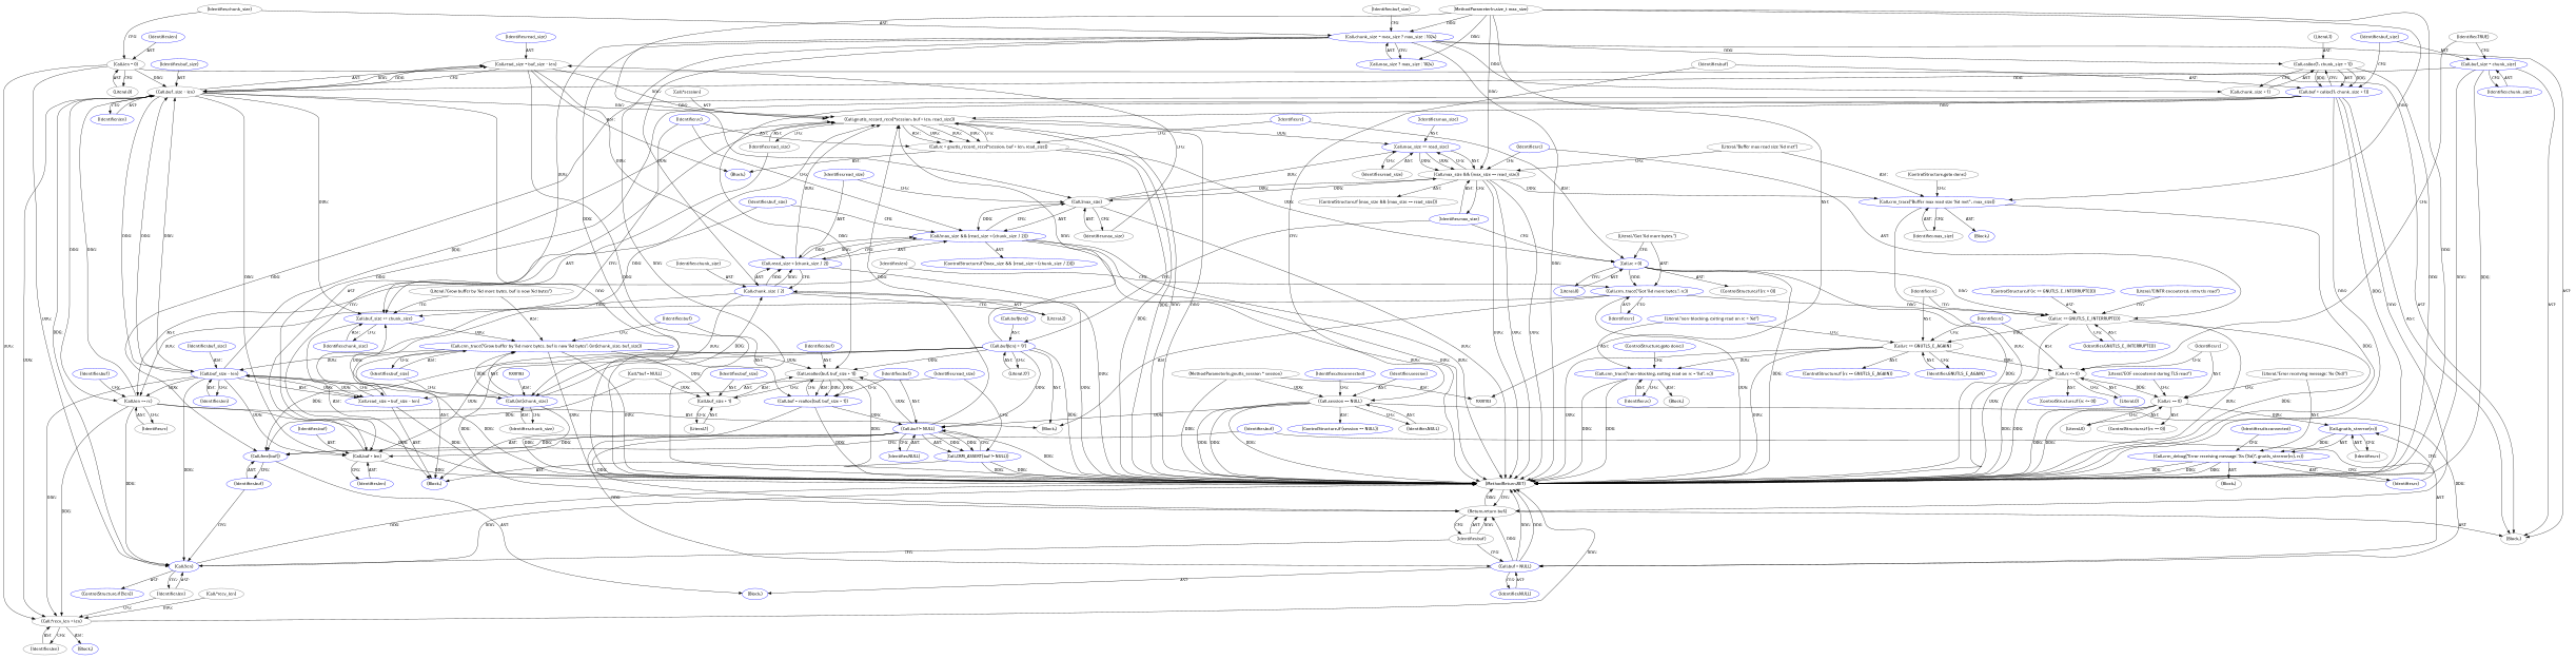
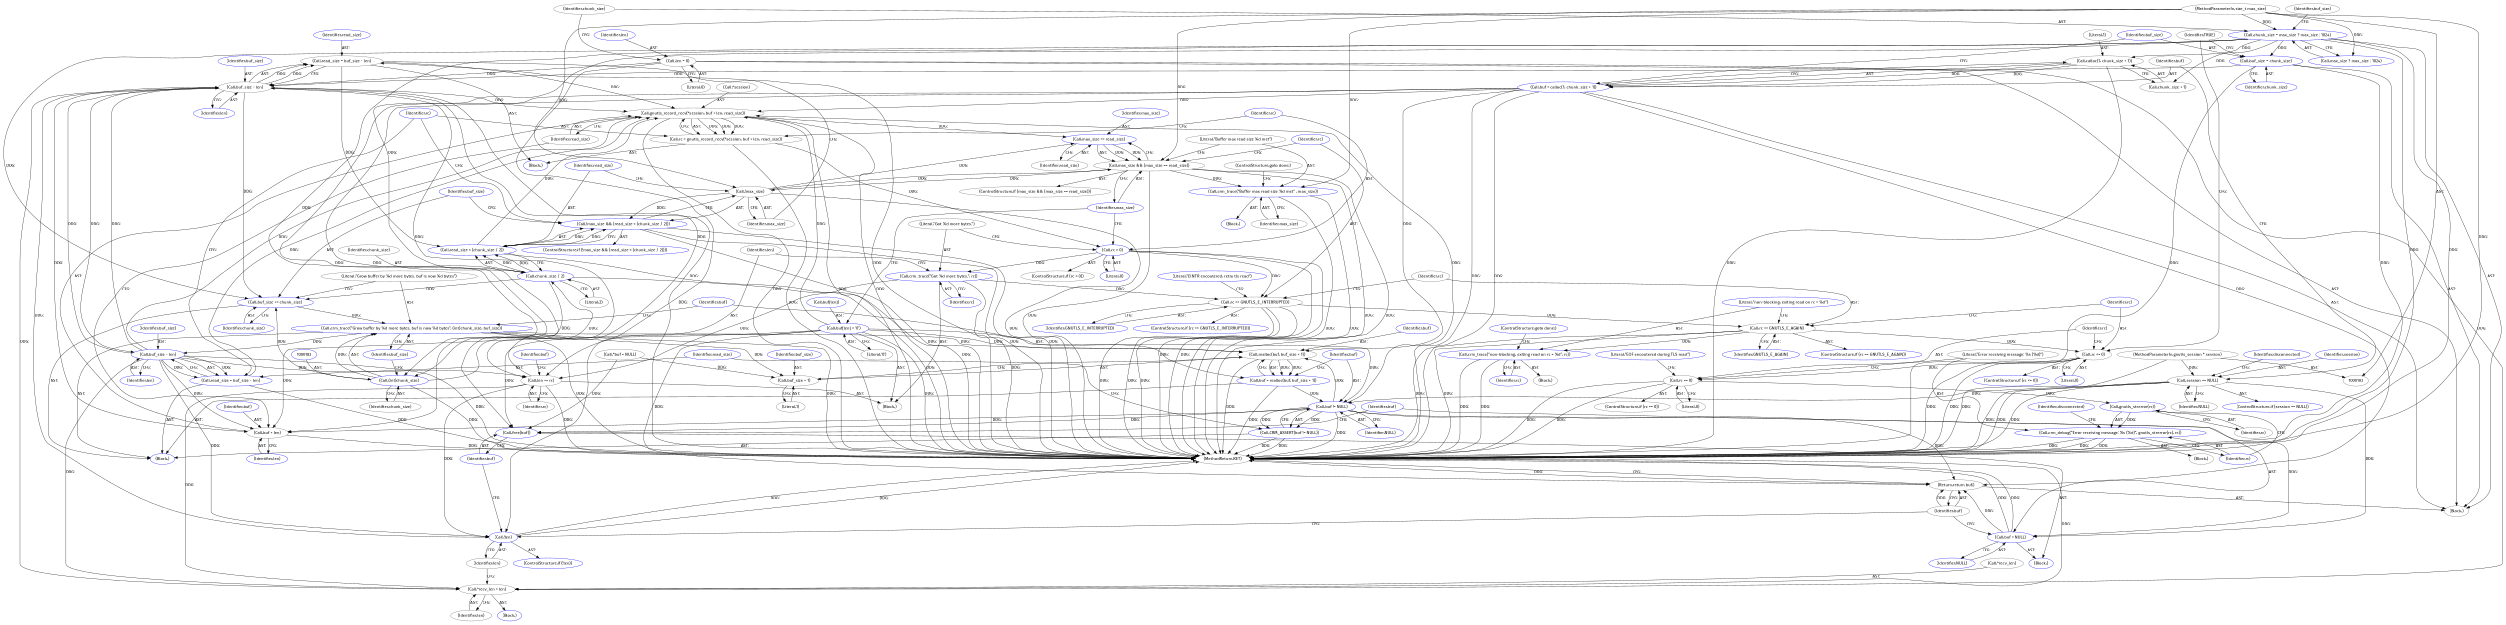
  digraph {
    fontname="Fira Sans"
    node [color=blue fontname="Fira Sans"]
    edge [fontname="Fira Sans"]
    n1 [color=gray40 label="(Call,read_size = buf_size - len)"]
    n2 [color=gray40 label="(Call,buf_size - len)"]
    n3 [color=gray40 label="(Call,gnutls_record_recv(*session, buf + len, read_size))"]
    n4 [label="(Call,read_size < (chunk_size / 2))"]
    n5 [label="(Block,)"]
    n6 [color=gray40 label="(MethodReturn,RET)"]
    n7 [label="(Call,buf_size - len)"]
    n8 [label="(Call,buf_size += chunk_size)"]
    n9 [color=gray40 label="(Call,len += rc)"]
    n10 [color=gray40 label="(Call,buf + len)"]
    n11 [color=gray40 label="(Call,*recv_len = len)"]
    n12 [label="(Call,!len)"]
    n13 [label="(Identifier,len)"]
    n14 [label="(Call,max_size == read_size)"]
    n15 [color=gray40 label="(Call,rc = gnutls_record_recv(*session, buf + len, read_size))"]
    n16 [color=gray40 label="(Identifier,read_size)"]
    n17 [label="(Call,chunk_size / 2)"]
    n18 [label="(Call,!max_size && (read_size < (chunk_size / 2)))"]
    n19 [color=gray40 label="(Return,return buf;)"]
    n20 [label="(Call,read_size = buf_size - len)"]
    n21 [label="(Identifier,len)"]
    n22 [label="(Call,crm_trace(\"Grow buffer by %d more bytes. buf is now %d bytes\", (int)chunk_size, buf_size))"]
    n23 [label="(Block,)"]
    n24 [label="(Identifier,chunk_size)"]
    n25 [color=gray40 label="(Identifier,rc)"]
    n26 [color=gray40 label="(Block,)"]
    n27 [label="(Identifier,len)"]
    n28 [color=gray40 label="(Identifier,len)"]
    n29 [label="(Block,)"]
    n30 [color=gray40 label="(Identifier,len)"]
    n31 [label="(ControlStructure,if (!len))"]
    n32 [color=gray40 label="(Call,realloc(buf, buf_size + 1))"]
    n33 [color=gray40 label="(Call,buf_size + 1)"]
    n34 [label="(Identifier,buf_size)"]
    n35 [label="(Call,buf = realloc(buf, buf_size + 1))"]
    n36 [color=gray40 label="(Literal,1)"]
    n37 [label="(Call,(int)chunk_size)"]
    n38 [color=gray40 label="(Identifier,chunk_size)"]
    n39 [color=gray40 label="(Literal,2)"]
    n40 [label="(Call,chunk_size = max_size ? max_size : 1024)"]
    n41 [label="(Call,buf_size = chunk_size)"]
    n42 [color=gray40 label="(Call,calloc(1, chunk_size + 1))"]
    n43 [label="(Call,max_size ? max_size : 1024)"]
    n44 [color=gray40 label="(Call,chunk_size + 1)"]
    n45 [color=gray40 label="(Block,)"]
    n46 [label="(Identifier,chunk_size)"]
    n47 [label="(Call,buf = calloc(1, chunk_size + 1))"]
    n48 [color=gray40 label="(MethodParameterIn,size_t max_size)"]
    n49 [color=gray40 label="(Call,max_size && (max_size == read_size))"]
    n50 [color=gray40 label="(Call,!max_size)"]
    n51 [label="(Call,crm_trace(\"Buffer max read size %d met\" , max_size))"]
    1000103 [color=gray40]
    n53 [color=gray40 label="(Identifier,read_size)"]
    n54 [color=gray40 label="(ControlStructure,if (max_size && (max_size == read_size)))"]
    n55 [label="(Identifier,max_size)"]
    n56 [color=gray40 label="(Identifier,max_size)"]
    n57 [color=gray40 label="(Identifier,max_size)"]
    n58 [label="(Block,)"]
    n59 [label="(Call,crm_trace(\"Got %d more bytes.\", rc))"]
    n60 [color=gray40 label="(Call,rc == GNUTLS_E_INTERRUPTED)"]
    n61 [label="(Identifier,rc)"]
    n62 [color=gray40 label="(Call,rc == GNUTLS_E_AGAIN)"]
    n63 [label="(ControlStructure,if (rc == GNUTLS_E_INTERRUPTED))"]
    n64 [label="(Identifier,GNUTLS_E_INTERRUPTED)"]
    n65 [label="(Call,rc > 0)"]
    n66 [label="(Literal,0)"]
    n67 [color=gray40 label="(ControlStructure,if (rc > 0))"]
    n68 [label="(Call,buf[len] = '\0')"]
    n69 [label="(Call,buf != NULL)"]
    n70 [label="(Call,free(buf))"]
    n71 [color=gray40 label="(Literal,'\0')"]
    n72 [label="(Call,CRM_ASSERT(buf != NULL))"]
    n73 [label="(Call,buf = NULL)"]
    n74 [label="(Identifier,NULL)"]
    n75 [label="(Identifier,buf)"]
    n76 [label="(Block,)"]
    n77 [color=gray40 label="(Identifier,buf)"]
    n78 [label="(Identifier,NULL)"]
    n79 [color=gray40 label="(Call,session == NULL)"]
    n80 [label="(ControlStructure,if (session == NULL))"]
    n81 [color=gray40 label="(Identifier,NULL)"]
    n82 [color=gray40 label="(MethodParameterIn,gnutls_session * session)"]
    n83 [label="(ControlStructure,if (!max_size && (read_size < (chunk_size / 2))))"]
    n84 [color=gray40 label="(Call,len = 0)"]
    n85 [color=gray40 label="(Literal,0)"]
    n86 [label="(Call,crm_trace(\"non-blocking, exiting read on rc = %d\", rc))"]
    n87 [color=gray40 label="(Call,rc <= 0)"]
    n88 [label="(ControlStructure,if (rc == GNUTLS_E_AGAIN))"]
    n89 [label="(Identifier,GNUTLS_E_AGAIN)"]
    n90 [label="(Identifier,rc)"]
    n91 [color=gray40 label="(Block,)"]
    n92 [color=gray40 label="(Call,rc == 0)"]
    n93 [label="(Literal,0)"]
    n94 [label="(ControlStructure,if (rc <= 0))"]
    n95 [label="(Call,gnutls_strerror(rc))"]
    n96 [color=gray40 label="(ControlStructure,if (rc == 0))"]
    n97 [color=gray40 label="(Literal,0)"]
    n98 [label="(Call,crm_debug(\"Error receiving message: %s (%d)\", gnutls_strerror(rc), rc))"]
    n99 [color=gray40 label="(Identifier,rc)"]
    n100 [color=gray40 label="(Block,)"]
    n101 [label="(Identifier,rc)"]
    n102 [label="(Identifier,rc)"]
    n103 [color=gray40 label="(Identifier,rc)"]
    n104 [color=gray40 label="(Identifier,buf_size)"]
    n105 [color=gray40 label="(Identifier,rc)"]
    n106 [color=gray40 label="(Literal,\"Got %d more bytes.\")"]
    n107 [label="(Identifier,buf)"]
    n108 [label="(Identifier,buf)"]
    n109 [label="(Identifier,buf_size)"]
    n110 [label="(Literal,\"non-blocking, exiting read on rc = %d\")"]
    n111 [label="(Identifier,buf_size)"]
    n112 [label="(Identifier,buf_size)"]
    n113 [color=gray40 label="(Identifier,chunk_size)"]
    n114 [label="(Identifier,buf)"]
    n115 [label="(Identifier,buf)"]
    n116 [label="(Literal,\"EINTR encoutered, retry tls read\")"]
    n117 [color=gray40 label="(Identifier,len)"]
    n118 [color=gray40 label="(ControlStructure,goto done;)"]
    n119 [label="(Identifier,rc)"]
    n120 [label="(Identifier,read_size)"]
    n121 [label="(Identifier,buf_size)"]
    n122 [color=gray40 label="(Call,*session)"]
    n123 [label="(Identifier,buf)"]
    n124 [label="(Identifier,buf_size)"]
    n125 [color=gray40 label="(Call,*buf = NULL)"]
    n126 [label="(Identifier,disconnected)"]
    n127 [color=gray40 label="(Literal,\"Grow buffer by %d more bytes. buf is now %d bytes\")"]
    n128 [label="(Identifier,rc)"]
    n129 [color=gray40 label="(Identifier,buf)"]
    n130 [label="(Identifier,disconnected)"]
    n131 [color=gray40 label="(Literal,\"Error receiving message: %s (%d)\")"]
    n132 [color=gray40 label="(Identifier,TRUE)"]
    n133 [color=gray40 label="(Call,*recv_len)"]
    n134 [label="(Identifier,len)"]
    n135 [label="(Identifier,max_size)"]
    n136 [color=gray40 label="(Identifier,chunk_size)"]
    n137 [label="(Call,buf[len])"]
    n138 [color=gray40 label="(Literal,\"Buffer max read size %d met\")"]
    n139 [label="(Identifier,read_size)"]
    n140 [label="(Identifier,rc)"]
    n141 [label="(ControlStructure,goto done;)"]
    n142 [label="(Literal,\"EOF encoutered during TLS read\")"]
    n143 [label="(Identifier,buf)"]
    n144 [color=gray40 label="(Literal,1)"]
    n145 [label="(Identifier,read_size)"]
    n146 [label="(Identifier,session)"]
    1000183
    n1 -> n2 [label="CFG: "]
    n1 -> n3 [label="DDG: "]
    n1 -> n4 [label="DDG: "]
    n1 -> n5 [label="AST: "]
    n1 -> n6 [label="DDG: "]
    n2 -> n1 [label="AST: "]
    n2 -> n1 [label="DDG: "]
    n2 -> n1 [label="DDG: "]
    n2 -> n3 [label="DDG: "]
    n2 -> n6 [label="DDG: "]
    n2 -> n7 [label="DDG: "]
    n2 -> n8 [label="DDG: "]
    n2 -> n9 [label="DDG: "]
    n2 -> n10 [label="DDG: "]
    n2 -> n11 [label="DDG: "]
    n2 -> n12 [label="DDG: "]
    n2 -> n13 [label="CFG: "]
    n3 -> n6 [label="DDG: "]
    n3 -> n6 [label="DDG: "]
    n3 -> n6 [label="DDG: "]
    n3 -> n14 [label="DDG: "]
    n3 -> n15 [label="AST: "]
    n3 -> n15 [label="DDG: "]
    n3 -> n15 [label="DDG: "]
    n3 -> n15 [label="DDG: "]
    n3 -> n16 [label="CFG: "]
    n4 -> n3 [label="DDG: "]
    n4 -> n6 [label="DDG: "]
    n4 -> n17 [label="CFG: "]
    n4 -> n18 [label="AST: "]
    n4 -> n18 [label="DDG: "]
    n4 -> n18 [label="DDG: "]
    n6 -> n19 [label="CFG: "]
    n7 -> n2 [label="DDG: "]
    n7 -> n2 [label="DDG: "]
    n7 -> n3 [label="DDG: "]
    n7 -> n6 [label="DDG: "]
    n7 -> n9 [label="DDG: "]
    n7 -> n10 [label="DDG: "]
    n7 -> n11 [label="DDG: "]
    n7 -> n12 [label="DDG: "]
    n7 -> n20 [label="AST: "]
    n7 -> n20 [label="DDG: "]
    n7 -> n20 [label="DDG: "]
    n7 -> n21 [label="CFG: "]
    n8 -> n22 [label="DDG: "]
    n8 -> n23 [label="AST: "]
    n8 -> n24 [label="CFG: "]
    n9 -> n2 [label="DDG: "]
    n9 -> n6 [label="DDG: "]
    n9 -> n11 [label="DDG: "]
    n9 -> n12 [label="DDG: "]
    n9 -> n25 [label="CFG: "]
    n9 -> n26 [label="AST: "]
    n10 -> n3 [label="AST: "]
    n10 -> n6 [label="DDG: "]
    n10 -> n27 [label="CFG: "]
    n11 -> n6 [label="DDG: "]
    n11 -> n28 [label="CFG: "]
    n11 -> n29 [label="AST: "]
    n12 -> n6 [label="DDG: "]
    n12 -> n6 [label="DDG: "]
    n12 -> n30 [label="CFG: "]
    n12 -> n31 [label="AST: "]
    n13 -> n2 [label="AST: "]
    n14 -> n49 [label="AST: "]
    n14 -> n49 [label="DDG: "]
    n14 -> n49 [label="DDG: "]
    n14 -> n53 [label="CFG: "]
    n15 -> n3 [label="CFG: "]
    n15 -> n5 [label="AST: "]
    n15 -> n6 [label="DDG: "]
    n15 -> n65 [label="DDG: "]
    n16 -> n3 [label="AST: "]
    n16 -> n10 [label="CFG: "]
    n17 -> n4 [label="AST: "]
    n17 -> n4 [label="DDG: "]
    n17 -> n4 [label="DDG: "]
    n17 -> n6 [label="DDG: "]
    n17 -> n8 [label="DDG: "]
    n17 -> n37 [label="DDG: "]
    n17 -> n39 [label="CFG: "]
    n18 -> n4 [label="CFG: "]
    n18 -> n6 [label="DDG: "]
    n18 -> n6 [label="DDG: "]
    n18 -> n6 [label="DDG: "]
    n18 -> n50 [label="CFG: "]
    n18 -> n83 [label="AST: "]
    n19 -> n6 [label="DDG: "]
    n19 -> n45 [label="AST: "]
    n19 -> n77 [label="CFG: "]
    n20 -> n3 [label="DDG: "]
    n20 -> n6 [label="DDG: "]
    n20 -> n7 [label="CFG: "]
    n20 -> n23 [label="AST: "]
    n21 -> n7 [label="AST: "]
    n22 -> n6 [label="DDG: "]
    n22 -> n6 [label="DDG: "]
    n22 -> n7 [label="DDG: "]
    n22 -> n23 [label="AST: "]
    n22 -> n32 [label="DDG: "]
    n22 -> n33 [label="DDG: "]
    n22 -> n34 [label="CFG: "]
    n24 -> n8 [label="AST: "]
    n25 -> n9 [label="AST: "]
    n27 -> n10 [label="AST: "]
    n28 -> n11 [label="AST: "]
    n30 -> n11 [label="CFG: "]
    n30 -> n12 [label="AST: "]
    n32 -> n6 [label="DDG: "]
    n32 -> n33 [label="CFG: "]
    n32 -> n35 [label="AST: "]
    n32 -> n35 [label="DDG: "]
    n32 -> n35 [label="DDG: "]
    n33 -> n32 [label="AST: "]
    n33 -> n36 [label="CFG: "]
    n34 -> n22 [label="AST: "]
    n34 -> n37 [label="CFG: "]
    n35 -> n6 [label="DDG: "]
    n35 -> n23 [label="AST: "]
    n35 -> n32 [label="CFG: "]
    n35 -> n69 [label="DDG: "]
    n36 -> n33 [label="AST: "]
    n37 -> n6 [label="DDG: "]
    n37 -> n8 [label="DDG: "]
    n37 -> n17 [label="DDG: "]
    n37 -> n22 [label="AST: "]
    n37 -> n22 [label="DDG: "]
    n37 -> n38 [label="CFG: "]
    n38 -> n37 [label="AST: "]
    n39 -> n17 [label="AST: "]
    n40 -> n6 [label="DDG: "]
    n40 -> n6 [label="DDG: "]
    n40 -> n8 [label="DDG: "]
    n40 -> n17 [label="DDG: "]
    n40 -> n37 [label="DDG: "]
+   n40 -> n41 [label="DDG: "]
    n40 -> n42 [label="DDG: "]
    n40 -> n43 [label="CFG: "]
    n40 -> n44 [label="DDG: "]
    n40 -> n45 [label="AST: "]
    n41 -> n2 [label="DDG: "]
    n41 -> n6 [label="DDG: "]
    n41 -> n6 [label="DDG: "]
    n41 -> n45 [label="AST: "]
    n41 -> n46 [label="CFG: "]
    n42 -> n6 [label="DDG: "]
    n42 -> n44 [label="CFG: "]
    n42 -> n47 [label="AST: "]
    n42 -> n47 [label="DDG: "]
    n42 -> n47 [label="DDG: "]
    n43 -> n40 [label="AST: "]
    n44 -> n42 [label="AST: "]
    n46 -> n41 [label="AST: "]
    n47 -> n3 [label="DDG: "]
    n47 -> n6 [label="DDG: "]
    n47 -> n6 [label="DDG: "]
    n47 -> n10 [label="DDG: "]
    n47 -> n19 [label="DDG: "]
    n47 -> n32 [label="DDG: "]
    n47 -> n42 [label="CFG: "]
    n47 -> n45 [label="AST: "]
    n47 -> n70 [label="DDG: "]
    n48 -> n6 [label="DDG: "]
    n48 -> n40 [label="DDG: "]
    n48 -> n43 [label="DDG: "]
    n48 -> n49 [label="DDG: "]
    n48 -> n50 [label="DDG: "]
    n48 -> n51 [label="DDG: "]
    n48 -> 1000103 [label="AST: "]
    n49 -> n6 [label="DDG: "]
    n49 -> n6 [label="DDG: "]
    n49 -> n6 [label="DDG: "]
    n49 -> n14 [label="CFG: "]
    n49 -> n50 [label="DDG: "]
    n49 -> n51 [label="DDG: "]
    n49 -> n54 [label="AST: "]
    n49 -> n55 [label="CFG: "]
    n50 -> n6 [label="DDG: "]
    n50 -> n14 [label="DDG: "]
    n50 -> n18 [label="AST: "]
    n50 -> n18 [label="DDG: "]
    n50 -> n49 [label="DDG: "]
    n50 -> n56 [label="CFG: "]
    n51 -> n6 [label="DDG: "]
    n51 -> n6 [label="DDG: "]
    n51 -> n57 [label="CFG: "]
    n51 -> n58 [label="AST: "]
    n53 -> n14 [label="AST: "]
    n55 -> n49 [label="AST: "]
    n55 -> n65 [label="CFG: "]
    n55 -> n68 [label="CFG: "]
    n56 -> n1 [label="CFG: "]
    n56 -> n50 [label="AST: "]
    n57 -> n51 [label="AST: "]
    n59 -> n6 [label="DDG: "]
    n59 -> n9 [label="DDG: "]
    n59 -> n26 [label="AST: "]
    n59 -> n60 [label="DDG: "]
    n59 -> n61 [label="CFG: "]
    n60 -> n6 [label="DDG: "]
    n60 -> n6 [label="DDG: "]
    n60 -> n6 [label="DDG: "]
    n60 -> n62 [label="DDG: "]
-   n63 -> n60 [label="AST: "]
+   n60 -> n63 [label="AST: "]
    n60 -> n64 [label="CFG: "]
    n61 -> n59 [label="AST: "]
    n62 -> n6 [label="DDG: "]
    n62 -> n6 [label="DDG: "]
    n62 -> n86 [label="DDG: "]
    n62 -> n87 [label="DDG: "]
    n62 -> n88 [label="AST: "]
    n62 -> n89 [label="CFG: "]
    n64 -> n60 [label="AST: "]
    n65 -> n6 [label="DDG: "]
    n65 -> n6 [label="DDG: "]
    n65 -> n59 [label="DDG: "]
    n65 -> n60 [label="DDG: "]
    n65 -> n66 [label="CFG: "]
    n65 -> n67 [label="AST: "]
    n66 -> n65 [label="AST: "]
    n68 -> n3 [label="DDG: "]
    n68 -> n6 [label="DDG: "]
    n68 -> n10 [label="DDG: "]
    n68 -> n19 [label="DDG: "]
    n68 -> n26 [label="AST: "]
    n68 -> n32 [label="DDG: "]
    n68 -> n69 [label="DDG: "]
    n68 -> n70 [label="DDG: "]
    n68 -> n71 [label="CFG: "]
    n69 -> n3 [label="DDG: "]
    n69 -> n6 [label="DDG: "]
    n69 -> n10 [label="DDG: "]
    n69 -> n19 [label="DDG: "]
    n69 -> n32 [label="DDG: "]
    n69 -> n70 [label="DDG: "]
    n69 -> n72 [label="AST: "]
    n69 -> n72 [label="DDG: "]
    n69 -> n72 [label="DDG: "]
    n69 -> n73 [label="DDG: "]
    n69 -> n74 [label="CFG: "]
    n70 -> n75 [label="CFG: "]
    n70 -> n76 [label="AST: "]
    n71 -> n68 [label="AST: "]
    n72 -> n6 [label="DDG: "]
    n72 -> n6 [label="DDG: "]
    n72 -> n23 [label="AST: "]
    n72 -> n69 [label="CFG: "]
    n73 -> n6 [label="DDG: "]
    n73 -> n6 [label="DDG: "]
    n73 -> n19 [label="DDG: "]
    n73 -> n76 [label="AST: "]
    n73 -> n78 [label="CFG: "]
    n74 -> n69 [label="AST: "]
    n75 -> n12 [label="CFG: "]
    n75 -> n70 [label="AST: "]
    n77 -> n12 [label="CFG: "]
    n77 -> n19 [label="AST: "]
    n77 -> n19 [label="DDG: "]
    n77 -> n73 [label="CFG: "]
    n78 -> n73 [label="AST: "]
    n79 -> n6 [label="DDG: "]
    n79 -> n6 [label="DDG: "]
    n79 -> n6 [label="DDG: "]
    n79 -> n69 [label="DDG: "]
    n79 -> n73 [label="DDG: "]
    n79 -> n80 [label="AST: "]
    n79 -> n81 [label="CFG: "]
    n81 -> n79 [label="AST: "]
    n82 -> n6 [label="DDG: "]
    n82 -> 1000103 [label="AST: "]
    n82 -> n79 [label="DDG: "]
    n84 -> n2 [label="DDG: "]
    n84 -> n11 [label="DDG: "]
    n84 -> n12 [label="DDG: "]
    n84 -> n45 [label="AST: "]
    n84 -> n85 [label="CFG: "]
    n85 -> n84 [label="AST: "]
    n86 -> n6 [label="DDG: "]
    n86 -> n6 [label="DDG: "]
    n86 -> n90 [label="CFG: "]
    n86 -> n91 [label="AST: "]
    n87 -> n6 [label="DDG: "]
    n87 -> n6 [label="DDG: "]
    n87 -> n92 [label="DDG: "]
    n87 -> n93 [label="CFG: "]
    n87 -> n94 [label="AST: "]
    n89 -> n62 [label="AST: "]
    n90 -> n86 [label="AST: "]
    n92 -> n6 [label="DDG: "]
    n92 -> n6 [label="DDG: "]
    n92 -> n95 [label="DDG: "]
    n92 -> n96 [label="AST: "]
    n92 -> n97 [label="CFG: "]
    n93 -> n87 [label="AST: "]
    n95 -> n98 [label="AST: "]
    n95 -> n98 [label="DDG: "]
    n95 -> n99 [label="CFG: "]
    n97 -> n92 [label="AST: "]
    n98 -> n6 [label="DDG: "]
    n98 -> n6 [label="DDG: "]
    n98 -> n6 [label="DDG: "]
    n98 -> n100 [label="AST: "]
    n98 -> n101 [label="CFG: "]
    n99 -> n95 [label="AST: "]
    n101 -> n95 [label="CFG: "]
    n101 -> n98 [label="AST: "]
    n102 -> n15 [label="AST: "]
    n102 -> n18 [label="CFG: "]
    n102 -> n20 [label="CFG: "]
    n103 -> n60 [label="CFG: "]
    n103 -> n62 [label="AST: "]
    n104 -> n40 [label="CFG: "]
    n105 -> n87 [label="CFG: "]
    n105 -> n92 [label="AST: "]
    n106 -> n59 [label="AST: "]
    n106 -> n65 [label="CFG: "]
    n107 -> n32 [label="AST: "]
    n108 -> n35 [label="CFG: "]
    n108 -> n69 [label="AST: "]
    n109 -> n2 [label="AST: "]
    n110 -> n62 [label="CFG: "]
    n110 -> n86 [label="AST: "]
    n111 -> n8 [label="AST: "]
    n111 -> n18 [label="CFG: "]
    n112 -> n33 [label="AST: "]
    n113 -> n40 [label="AST: "]
    n113 -> n84 [label="CFG: "]
    n114 -> n22 [label="CFG: "]
    n114 -> n35 [label="AST: "]
    n115 -> n10 [label="AST: "]
    n116 -> n60 [label="CFG: "]
    n117 -> n9 [label="AST: "]
    n117 -> n59 [label="CFG: "]
    n118 -> n51 [label="CFG: "]
    n119 -> n49 [label="CFG: "]
    n119 -> n60 [label="AST: "]
    n120 -> n4 [label="AST: "]
    n120 -> n50 [label="CFG: "]
    n121 -> n7 [label="AST: "]
    n122 -> n3 [label="AST: "]
    n123 -> n9 [label="CFG: "]
    n124 -> n41 [label="AST: "]
    n124 -> n47 [label="CFG: "]
    n125 -> n33 [label="DDG: "]
    n125 -> n70 [label="DDG: "]
    n126 -> n79 [label="CFG: "]
    n127 -> n8 [label="CFG: "]
    n127 -> n22 [label="AST: "]
    n128 -> n62 [label="CFG: "]
    n128 -> n87 [label="AST: "]
    n129 -> n47 [label="AST: "]
    n129 -> n79 [label="CFG: "]
    n130 -> n98 [label="CFG: "]
    n131 -> n92 [label="CFG: "]
    n131 -> n98 [label="AST: "]
    n132 -> n41 [label="CFG: "]
    n132 -> n87 [label="CFG: "]
-   n133 -> n11 [label="DDG: "]
+   n133 -> n11 [label="AST: "]
    n134 -> n84 [label="AST: "]
    n135 -> n14 [label="AST: "]
    n136 -> n17 [label="AST: "]
    n137 -> n68 [label="AST: "]
    n138 -> n49 [label="CFG: "]
    n138 -> n51 [label="AST: "]
    n139 -> n1 [label="AST: "]
    n140 -> n15 [label="CFG: "]
    n140 -> n65 [label="AST: "]
    n141 -> n86 [label="CFG: "]
    n142 -> n92 [label="CFG: "]
    n143 -> n70 [label="CFG: "]
    n143 -> n73 [label="AST: "]
    n144 -> n42 [label="AST: "]
    n145 -> n20 [label="AST: "]
    n145 -> n72 [label="CFG: "]
    n146 -> n79 [label="AST: "]
    1000183 -> n37 [label="AST: "]
  }
